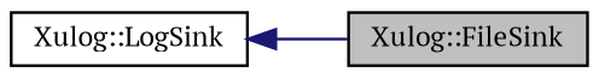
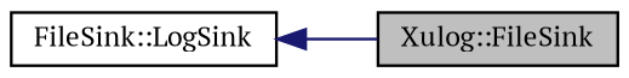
  digraph {
    rankdir=LR
    fontname="PT Serif"
    node [color=black fontname="PT Serif" fontsize=10 shape=record style=filled]
    n1 [fillcolor=grey75 fontcolor=black height=0.2 label="Xulog::FileSink" width=0.4]
-   n2 [fillcolor=white height=0.2 label="Xulog::LogSink" width=0.4]
+   n2 [fillcolor=white height=0.2 label="FileSink::LogSink" width=0.4]
    n2 -> n1 [color=midnightblue dir=back fontname="PT Serif" fontsize=10 labelfontname=Helvetica labelfontsize=10 style=solid]
  }
